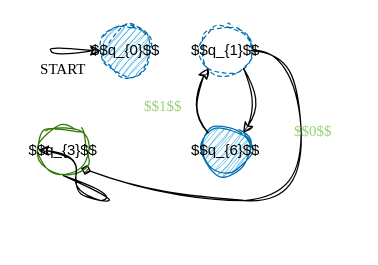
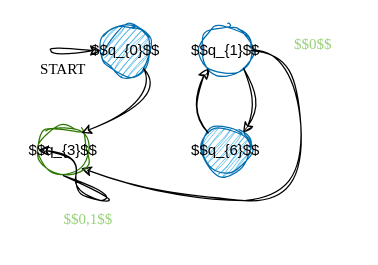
  <mxCell id="0" />
  <mxCell id="1" parent="0" />
- <mxCell id="2" value="&lt;font style=&quot;color: light-dark(rgb(0, 0, 0), rgb(255, 255, 255));&quot;&gt;$$q_{0}$$&lt;/font&gt;" style="ellipse;whiteSpace=wrap;html=1;sketch=1;curveFitting=1;jiggle=2;fillColor=#1ba1e2;fontColor=#ffffff;strokeColor=#006EAF;dashed=1;" parent="1" vertex="1"><mxGeometry x="80" y="20" width="40" height="40" as="geometry" /></mxCell>
- <mxCell id="3" value="&lt;font style=&quot;color: light-dark(rgb(0, 0, 0), rgb(255, 255, 255));&quot;&gt;$$q_{1}$$&lt;/font&gt;" style="ellipse;whiteSpace=wrap;html=1;sketch=1;curveFitting=1;jiggle=2;fillColor=none;fontColor=#ffffff;strokeColor=#006EAF;dashed=1;" parent="1" vertex="1"><mxGeometry x="160" y="20" width="40" height="40" as="geometry" /></mxCell>
+ <mxCell id="2" value="&lt;font style=&quot;color: light-dark(rgb(0, 0, 0), rgb(255, 255, 255));&quot;&gt;$$q_{0}$$&lt;/font&gt;" style="ellipse;whiteSpace=wrap;html=1;sketch=1;curveFitting=1;jiggle=2;fillColor=#1ba1e2;fontColor=#ffffff;strokeColor=#006EAF;" parent="1" vertex="1"><mxGeometry x="80" y="20" width="40" height="40" as="geometry" /></mxCell>
+ <mxCell id="3" value="&lt;font style=&quot;color: light-dark(rgb(0, 0, 0), rgb(255, 255, 255));&quot;&gt;$$q_{1}$$&lt;/font&gt;" style="ellipse;whiteSpace=wrap;html=1;sketch=1;curveFitting=1;jiggle=2;fillColor=none;fontColor=#ffffff;strokeColor=#006EAF;" parent="1" vertex="1"><mxGeometry x="160" y="20" width="40" height="40" as="geometry" /></mxCell>
  <mxCell id="4" value="" style="curved=1;endArrow=classic;html=1;rounded=0;entryX=0;entryY=0.5;entryDx=0;entryDy=0;sketch=1;curveFitting=1;jiggle=2;strokeColor=light-dark(#000000,#FFFFFF);" parent="1" target="2" edge="1"><mxGeometry width="50" height="50" relative="1" as="geometry"><mxPoint x="40" y="40" as="sourcePoint" /><mxPoint x="60" y="39.75" as="targetPoint" /><Array as="points" /></mxGeometry></mxCell>
  <mxCell id="5" value="&lt;font style=&quot;color: light-dark(rgb(0, 0, 0), rgb(255, 255, 255));&quot;&gt;START&lt;/font&gt;" style="text;html=1;align=center;verticalAlign=middle;whiteSpace=wrap;rounded=0;fontFamily=Comic Sans MS;" parent="1" vertex="1"><mxGeometry x="20" y="40" width="60" height="30" as="geometry" /></mxCell>
- <mxCell id="6" value="" style="curved=1;endArrow=diamond;html=1;rounded=0;exitX=1;exitY=0.5;exitDx=0;exitDy=0;entryX=1;entryY=1;entryDx=0;entryDy=0;sketch=1;curveFitting=1;jiggle=2;strokeColor=light-dark(#000000,#97D077);" parent="1" source="3" target="10" edge="1"><mxGeometry width="50" height="50" relative="1" as="geometry"><mxPoint x="220" y="50" as="sourcePoint" /><mxPoint x="240" y="40" as="targetPoint" /><Array as="points"><mxPoint x="240" y="40" /><mxPoint x="240" y="160" /><mxPoint x="150" y="160" /></Array></mxGeometry></mxCell>
+ <mxCell id="6" value="" style="curved=1;endArrow=classic;html=1;rounded=0;exitX=1;exitY=0.5;exitDx=0;exitDy=0;entryX=1;entryY=1;entryDx=0;entryDy=0;sketch=1;curveFitting=1;jiggle=2;strokeColor=light-dark(#000000,#97D077);" parent="1" source="3" target="10" edge="1"><mxGeometry width="50" height="50" relative="1" as="geometry"><mxPoint x="220" y="50" as="sourcePoint" /><mxPoint x="240" y="40" as="targetPoint" /><Array as="points"><mxPoint x="240" y="40" /><mxPoint x="240" y="160" /><mxPoint x="150" y="160" /></Array></mxGeometry></mxCell>
  <mxCell id="7" value="&lt;font style=&quot;color: light-dark(rgb(0, 0, 0), rgb(255, 255, 255));&quot;&gt;$$q_{6}$$&lt;/font&gt;" style="ellipse;whiteSpace=wrap;html=1;sketch=1;curveFitting=1;jiggle=2;fillColor=#1ba1e2;fontColor=#ffffff;strokeColor=#006EAF;" vertex="1" parent="1"><mxGeometry x="160" y="100" width="40" height="40" as="geometry" /></mxCell>
  <mxCell id="8" value="" style="curved=1;endArrow=classic;html=1;rounded=0;exitX=1;exitY=1;exitDx=0;exitDy=0;sketch=1;curveFitting=1;jiggle=2;strokeColor=light-dark(#000000,#FFFFFF);entryX=1;entryY=0;entryDx=0;entryDy=0;" edge="1" parent="1" source="3" target="7"><mxGeometry width="50" height="50" relative="1" as="geometry"><mxPoint x="90" y="170" as="sourcePoint" /><mxPoint x="210" y="100" as="targetPoint" /><Array as="points"><mxPoint x="210" y="80" /></Array></mxGeometry></mxCell>
  <mxCell id="9" value="" style="curved=1;endArrow=classic;html=1;rounded=0;exitX=0;exitY=0;exitDx=0;exitDy=0;sketch=1;curveFitting=1;jiggle=2;strokeColor=light-dark(#000000,#FFFFFF);entryX=0;entryY=1;entryDx=0;entryDy=0;" edge="1" parent="1" source="7" target="3"><mxGeometry width="50" height="50" relative="1" as="geometry"><mxPoint x="132" y="94" as="sourcePoint" /><mxPoint x="132" y="146" as="targetPoint" /><Array as="points"><mxPoint x="150" y="80" /></Array></mxGeometry></mxCell>
  <mxCell id="10" value="&lt;font style=&quot;color: light-dark(rgb(0, 0, 0), rgb(151, 208, 119));&quot;&gt;$$q_{3}$$&lt;/font&gt;" style="ellipse;whiteSpace=wrap;html=1;sketch=1;curveFitting=1;jiggle=2;fillColor=none;fontColor=#ffffff;strokeColor=#2D7600;" vertex="1" parent="1"><mxGeometry x="30" y="100" width="40" height="40" as="geometry" /></mxCell>
+ <mxCell id="11" value="" style="curved=1;endArrow=classic;html=1;rounded=0;exitX=1;exitY=1;exitDx=0;exitDy=0;entryX=1;entryY=0;entryDx=0;entryDy=0;sketch=1;curveFitting=1;jiggle=2;strokeColor=light-dark(#000000,#97D077);" edge="1" parent="1" source="2" target="10"><mxGeometry width="50" height="50" relative="1" as="geometry"><mxPoint x="136" y="46" as="sourcePoint" /><mxPoint x="50" y="140" as="targetPoint" /><Array as="points"><mxPoint x="130" y="80" /></Array></mxGeometry></mxCell>
  <mxCell id="12" value="" style="curved=1;endArrow=classic;html=1;rounded=0;exitX=0.5;exitY=1;exitDx=0;exitDy=0;entryX=0;entryY=0.5;entryDx=0;entryDy=0;sketch=1;curveFitting=1;jiggle=2;strokeColor=light-dark(#000000,#97D077);" edge="1" parent="1" source="10" target="10"><mxGeometry width="50" height="50" relative="1" as="geometry"><mxPoint x="104" y="140" as="sourcePoint" /><mxPoint x="104" y="192" as="targetPoint" /><Array as="points"><mxPoint x="100" y="160" /><mxPoint x="60" y="160" /><mxPoint x="60" y="120" /></Array></mxGeometry></mxCell>
- <mxCell id="14" value="&lt;font style=&quot;color: light-dark(rgb(151, 208, 119), rgb(151, 208, 119));&quot;&gt;$$0$$&lt;/font&gt;" style="text;html=1;align=center;verticalAlign=middle;whiteSpace=wrap;rounded=0;fontFamily=Comic Sans MS;" vertex="1" parent="1"><mxGeometry x="220" y="90" width="60" height="30" as="geometry" /></mxCell>
- <mxCell id="15" value="&lt;font style=&quot;color: light-dark(rgb(151, 208, 119), rgb(151, 208, 119));&quot;&gt;$$1$$&lt;/font&gt;" style="text;html=1;align=center;verticalAlign=middle;whiteSpace=wrap;rounded=0;fontFamily=Comic Sans MS;" vertex="1" parent="1"><mxGeometry x="100" y="70" width="60" height="30" as="geometry" /></mxCell>
+ <mxCell id="13" value="&lt;font style=&quot;color: light-dark(rgb(151, 208, 119), rgb(151, 208, 119));&quot;&gt;$$0,1$$&lt;/font&gt;" style="text;html=1;align=center;verticalAlign=middle;whiteSpace=wrap;rounded=0;fontFamily=Comic Sans MS;" vertex="1" parent="1"><mxGeometry x="40" y="160" width="60" height="30" as="geometry" /></mxCell>
+ <mxCell id="14" value="&lt;font style=&quot;color: light-dark(rgb(151, 208, 119), rgb(151, 208, 119));&quot;&gt;$$0$$&lt;/font&gt;" style="text;html=1;align=center;verticalAlign=middle;whiteSpace=wrap;rounded=0;fontFamily=Comic Sans MS;" vertex="1" parent="1"><mxGeometry x="220" y="20" width="60" height="30" as="geometry" /></mxCell>
